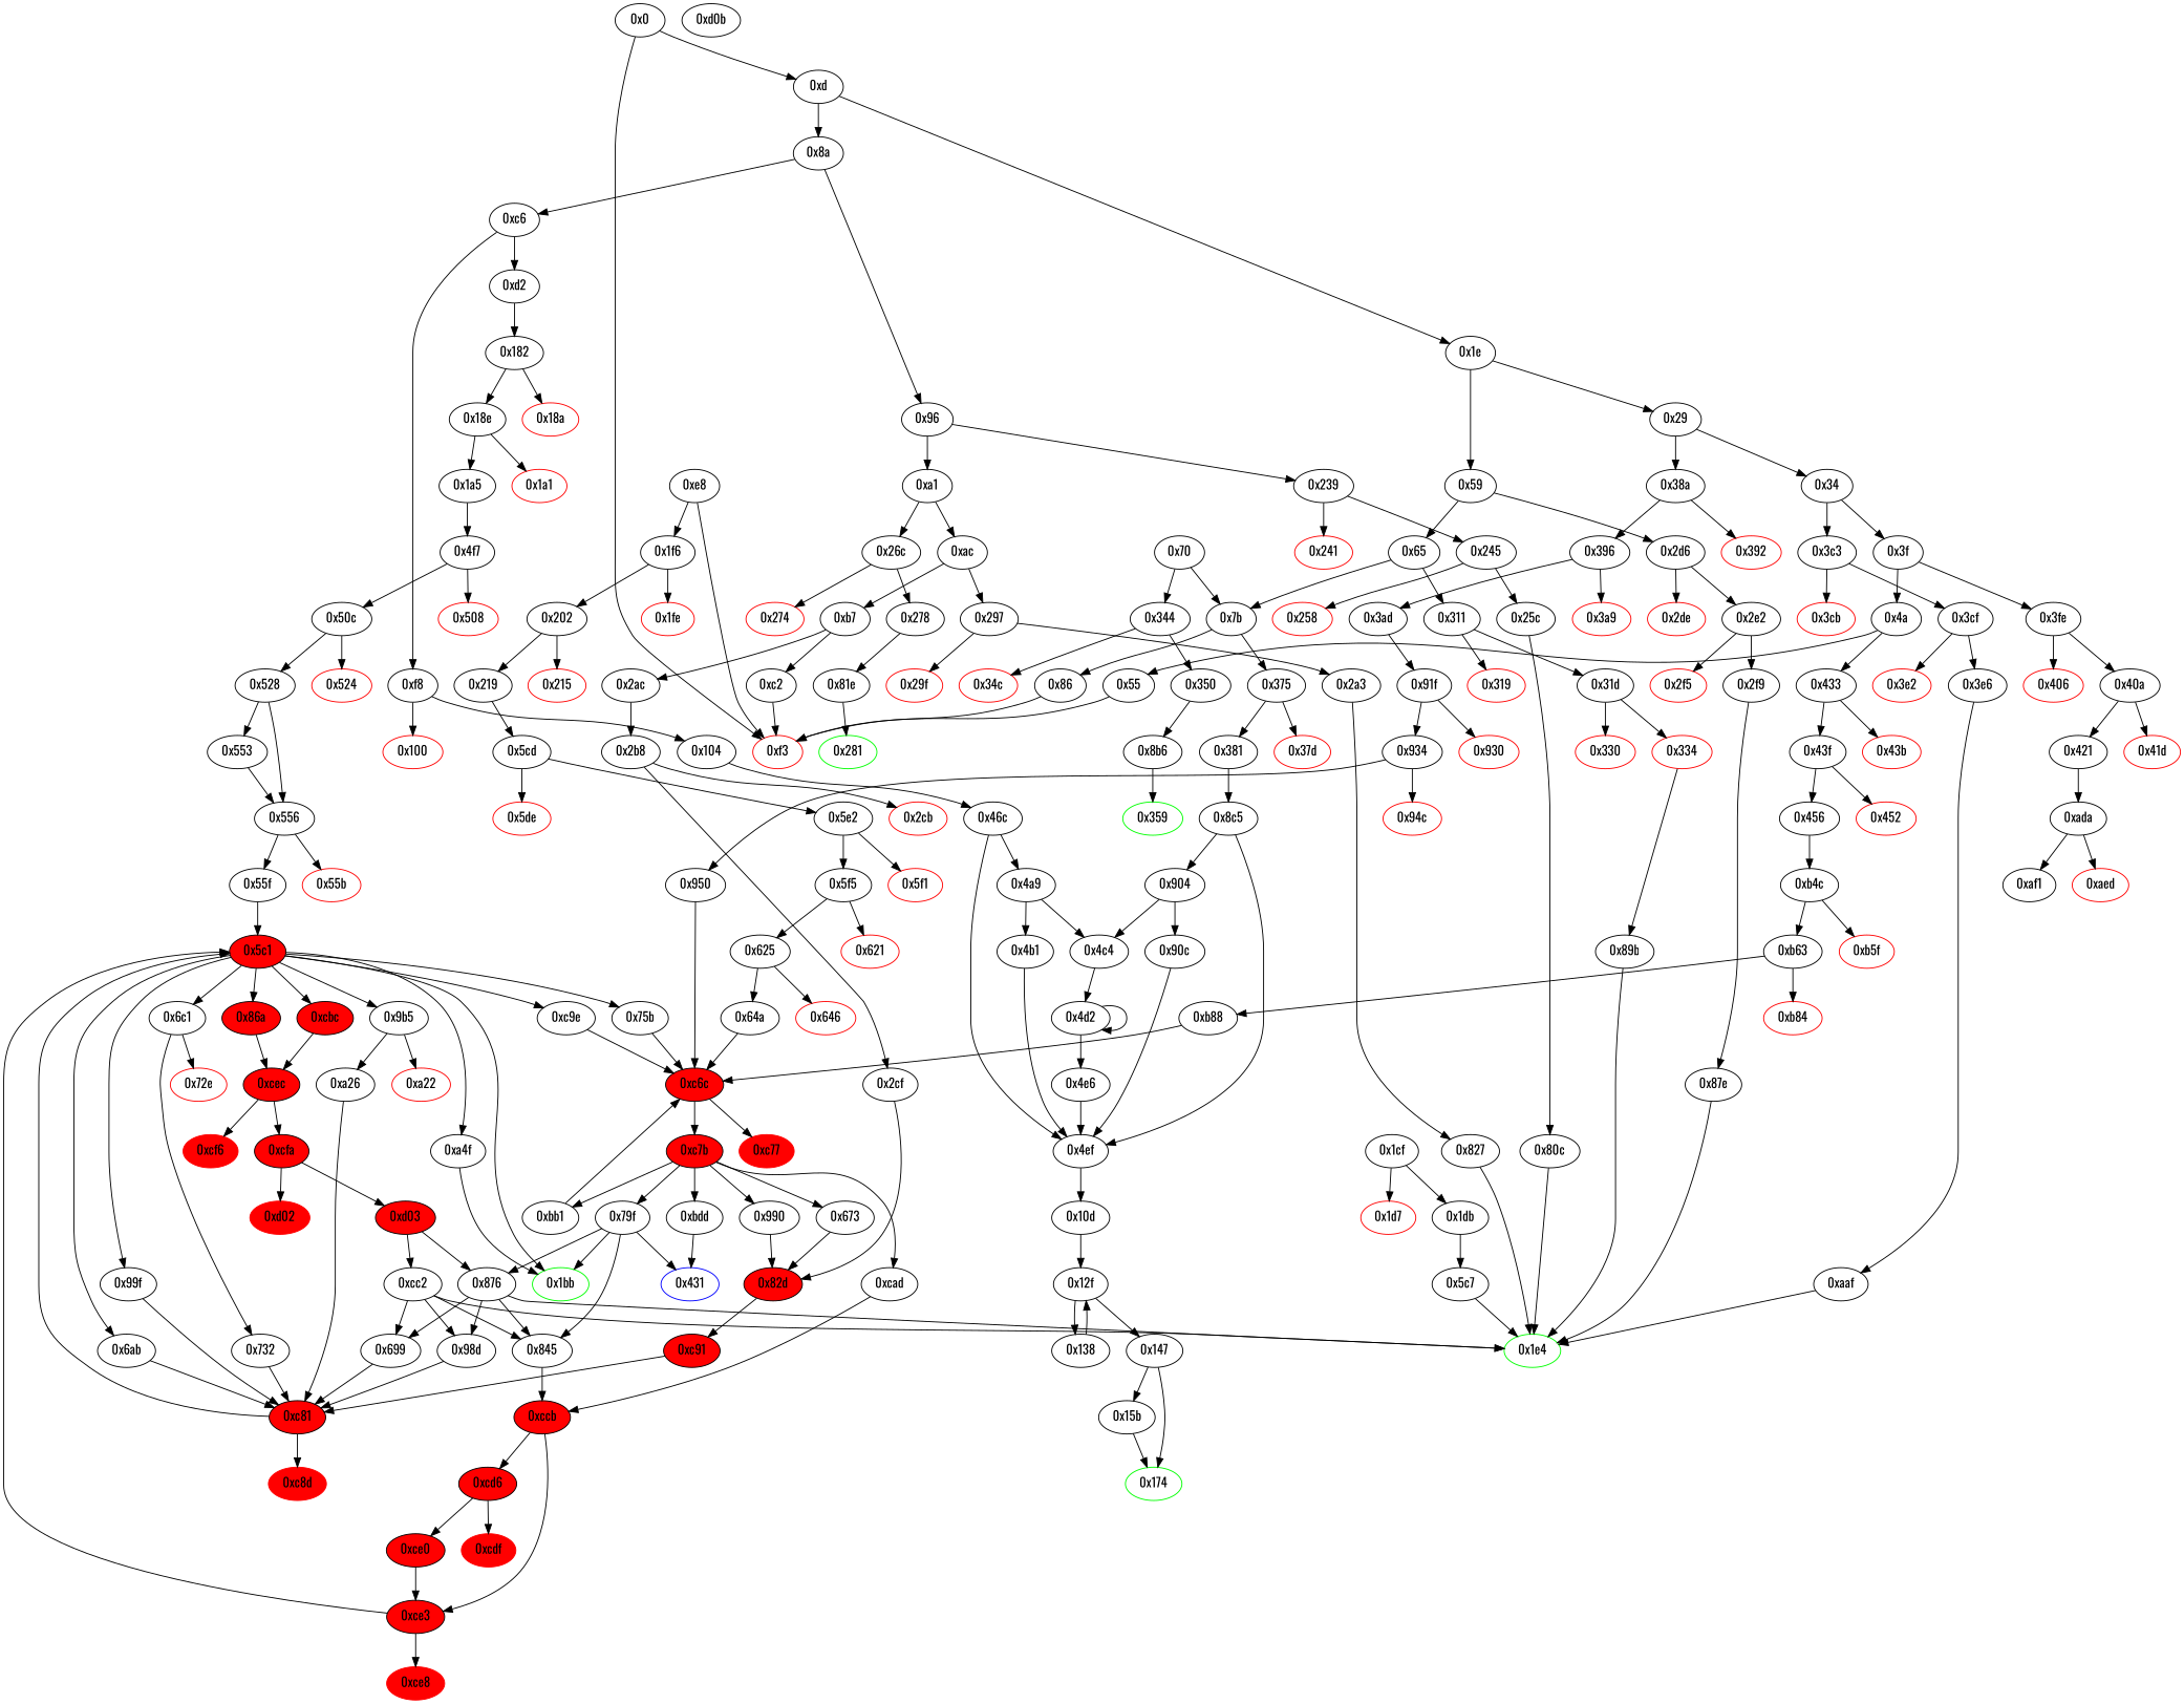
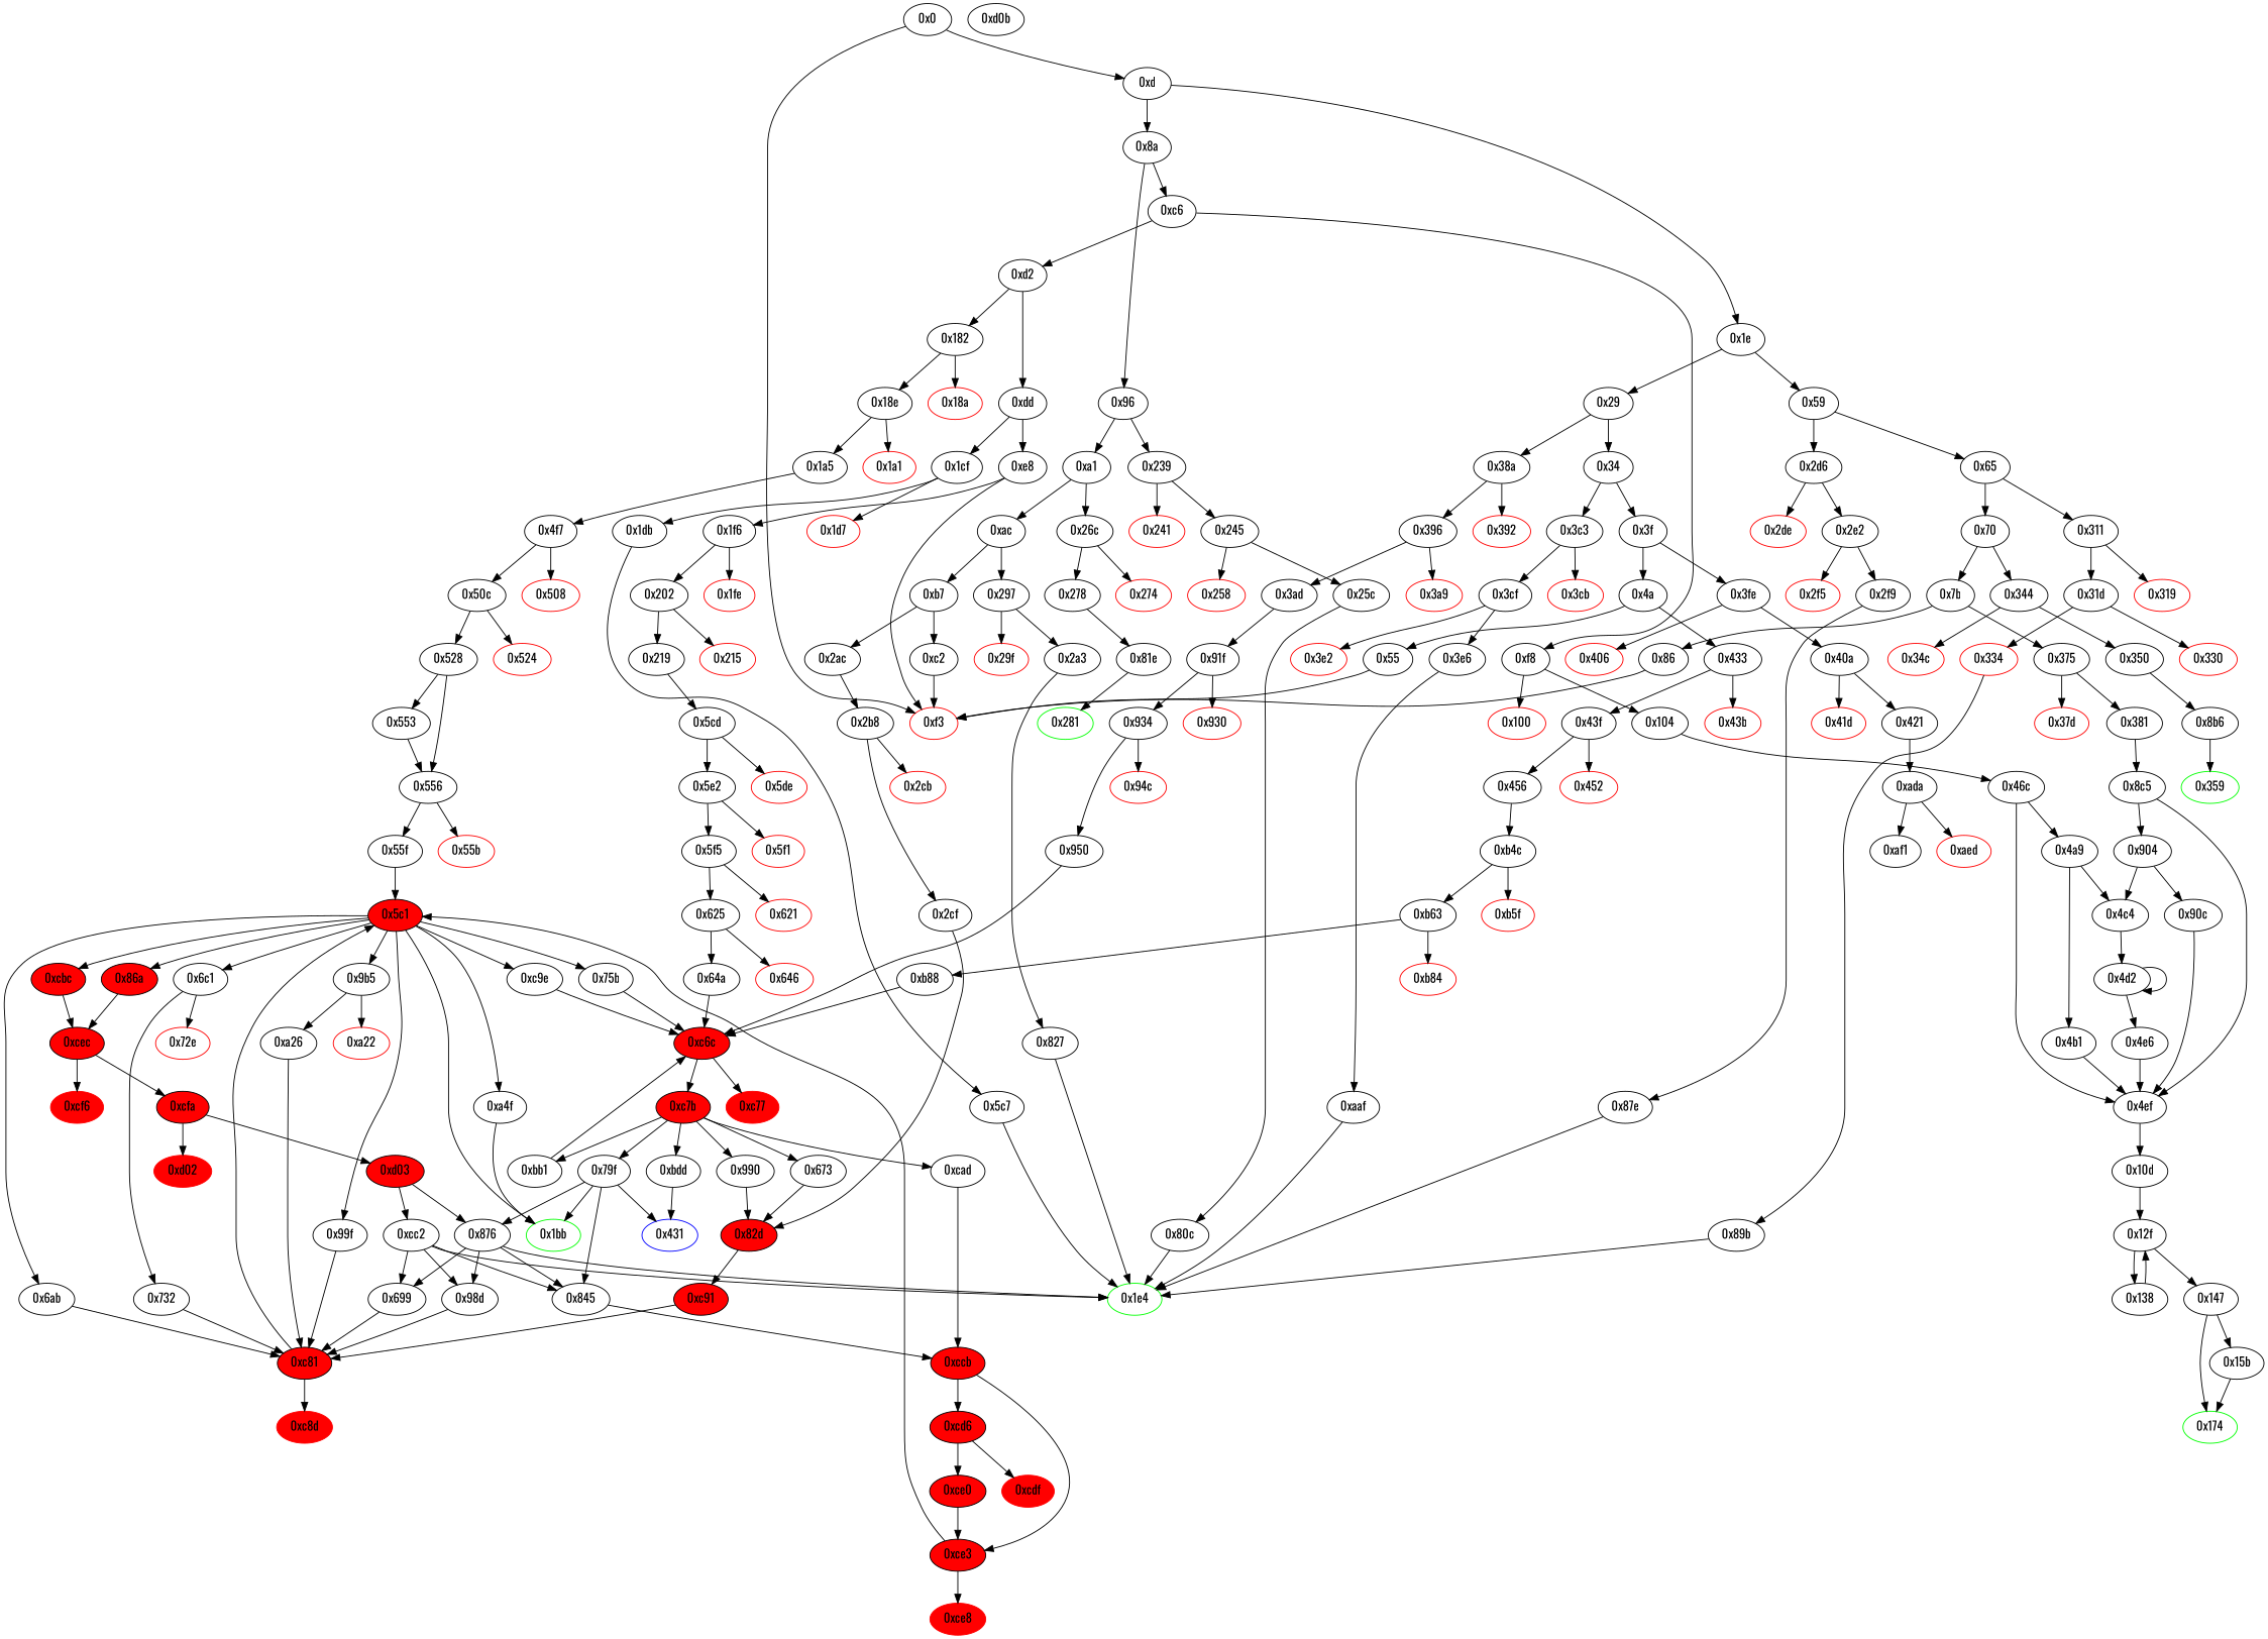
  digraph {
    fontname=Oswald
    node [fillcolor=white fontname=Oswald style=filled]
    edge [fontname=Oswald]
    "0x18e"
    "0x1a5"
    "0x1a1" [color=red]
    "0x4f7"
    "0xc77" [color=red fillcolor=red]
    "0x94c" [color=red]
    "0x59"
    "0x65"
    "0x2d6"
    "0x70"
    "0x311"
    "0x2e2"
    "0x2de" [color=red]
    "0xc6c" [fillcolor=red]
    "0xbb1"
    "0xc7b" [fillcolor=red]
    "0xf3" [color=red]
    "0xaed" [color=red]
    "0x2cb" [color=red]
    "0x1d7" [color=red]
    "0x2f5" [color=red]
    "0x319" [color=red]
    "0x392" [color=red]
    "0x2f9"
    "0x87e"
    "0x3cb" [color=red]
    "0x241" [color=red]
    "0x5f1" [color=red]
    "0x5e2"
    "0x5f5"
    "0x625"
    "0x621" [color=red]
    "0x1e4" [color=green]
    "0x89b"
    "0xc81" [fillcolor=red]
    "0x699"
    "0x5c1" [fillcolor=red]
    "0xc8d" [color=red fillcolor=red]
    "0xa22" [color=red]
    "0x508" [color=red]
    "0x50c"
    "0x528"
    "0x524" [color=red]
    "0x82d" [fillcolor=red]
    "0xc91" [fillcolor=red]
    "0x344"
    "0x7b"
    "0x31d"
    "0xce3" [fillcolor=red]
    "0xce8" [color=red fillcolor=red]
    "0x6ab"
    "0xa4f"
    "0x1bb" [color=green]
    "0x75b"
    "0xc9e"
    "0xcbc" [fillcolor=red]
    "0x99f"
    "0x6c1"
    "0x9b5"
    "0x86a" [fillcolor=red]
    "0x274" [color=red]
    "0x46c"
    "0x4a9"
    "0x4ef"
    "0x4c4"
    "0x4b1"
    "0x10d"
    "0x72e" [color=red]
    "0x2ac"
    "0x2b8"
    "0x2cf"
    "0x646" [color=red]
    "0x934"
    "0x950"
    "0x4d2"
    "0x4e6"
    "0x41d" [color=red]
    "0xce0" [fillcolor=red]
    "0x86"
    "0x456"
    "0xb4c"
    "0xb63"
    "0xb5f" [color=red]
    "0x64a"
    "0x12f"
    "0x147"
    "0x138"
    "0x174" [color=green]
    "0x1f6"
    "0x202"
    "0x1fe" [color=red]
    "0x219"
    "0x215" [color=red]
    "0x239"
    "0x245"
    "0x25c"
    "0x258" [color=red]
    "0x29f" [color=red]
    "0x297"
    "0x2a3"
    "0x827"
    "0x359" [color=green]
    "0x8b6"
    "0x80c"
    "0x673"
    "0xd03" [fillcolor=red]
    "0xcc2"
    "0x876"
    "0x98d"
    "0x845"
    "0x5cd"
    "0x5de" [color=red]
    "0x334" [color=red]
    "0x3ad"
    "0x91f"
    "0x930" [color=red]
    "0xd02" [color=red fillcolor=red]
    "0xe8"
    "0x431" [color=blue]
    "0xbdd"
    "0x433"
    "0x43f"
    "0x43b" [color=red]
    "0x452" [color=red]
    "0x55b" [color=red]
    "0x3a9" [color=red]
    "0x406" [color=red]
    "0x3fe"
    "0x40a"
    "0x421"
    "0xb7"
    "0xc2"
    "0x34c" [color=red]
    "0x350"
    "0x375"
    "0x15b"
    "0x556"
    "0x553"
    "0x55f"
    "0x3f"
    "0x4a"
    "0x55"
    "0x34"
    "0x3c3"
    "0x3cf"
    "0x0"
    "0xd"
    "0x8a"
    "0x1e"
    "0xccb" [fillcolor=red]
    "0x18a" [color=red]
    "0xcd6" [fillcolor=red]
    "0xcdf" [color=red fillcolor=red]
    "0x5c7"
    "0x278"
    "0x81e"
    "0x281" [color=green]
    "0x1db"
    "0x96"
    "0xa1"
    "0xac"
    "0x26c"
    "0x182"
    "0x330" [color=red]
    "0xcec" [fillcolor=red]
    "0xcfa" [fillcolor=red]
    "0xcf6" [color=red fillcolor=red]
    "0xb84" [color=red]
    "0xb88"
    "0x1cf"
    "0x3e6"
    "0x3e2" [color=red]
    "0x100" [color=red]
    "0x732"
    "0x79f"
    n176 [label="0x990"]
    "0xcad"
    "0xd0b"
    "0x104"
    "0x904"
    "0x90c"
    "0xc6"
    "0xf8"
    "0xd2"
    "0x37d" [color=red]
    "0x381"
    "0x8c5"
    "0xa26"
+   "0xdd"
    "0xaaf"
    "0xada"
    "0xaf1"
    "0x29"
    "0x38a"
    "0x396"
    "0x18e" -> "0x1a5"
    "0x18e" -> "0x1a1"
    "0x1a5" -> "0x4f7"
    "0x4f7" -> "0x508"
    "0x4f7" -> "0x50c"
    "0x59" -> "0x65"
    "0x59" -> "0x2d6"
-   "0x65" -> "0x7b"
+   "0x65" -> "0x70"
    "0x65" -> "0x311"
    "0x2d6" -> "0x2e2"
    "0x2d6" -> "0x2de"
    "0x70" -> "0x344"
    "0x70" -> "0x7b"
    "0x311" -> "0x319"
    "0x311" -> "0x31d"
    "0x2e2" -> "0x2f5"
    "0x2e2" -> "0x2f9"
    "0xc6c" -> "0xc77"
    "0xc6c" -> "0xc7b"
    "0xbb1" -> "0xc6c"
    "0xc7b" -> "0xbb1"
    "0xc7b" -> "0x673"
    "0xc7b" -> "0xbdd"
    "0xc7b" -> "0x79f"
    "0xc7b" -> n176
    "0xc7b" -> "0xcad"
    "0x2f9" -> "0x87e"
    "0x87e" -> "0x1e4"
    "0x5e2" -> "0x5f1"
    "0x5e2" -> "0x5f5"
    "0x5f5" -> "0x625"
    "0x5f5" -> "0x621"
    "0x625" -> "0x646"
    "0x625" -> "0x64a"
    "0x89b" -> "0x1e4"
    "0xc81" -> "0x5c1"
    "0xc81" -> "0xc8d"
    "0x699" -> "0xc81"
    "0x5c1" -> "0x6ab"
    "0x5c1" -> "0xa4f"
    "0x5c1" -> "0x1bb"
    "0x5c1" -> "0x75b"
    "0x5c1" -> "0xc9e"
    "0x5c1" -> "0xcbc"
    "0x5c1" -> "0x99f"
    "0x5c1" -> "0x6c1"
    "0x5c1" -> "0x9b5"
    "0x5c1" -> "0x86a"
    "0x50c" -> "0x528"
    "0x50c" -> "0x524"
    "0x528" -> "0x556"
    "0x528" -> "0x553"
    "0x82d" -> "0xc91"
    "0xc91" -> "0xc81"
    "0x344" -> "0x34c"
    "0x344" -> "0x350"
    "0x7b" -> "0x86"
    "0x7b" -> "0x375"
    "0x31d" -> "0x334"
    "0x31d" -> "0x330"
    "0xce3" -> "0x5c1"
    "0xce3" -> "0xce8"
    "0x6ab" -> "0xc81"
    "0xa4f" -> "0x1bb"
    "0x75b" -> "0xc6c"
    "0xc9e" -> "0xc6c"
    "0xcbc" -> "0xcec"
    "0x99f" -> "0xc81"
    "0x6c1" -> "0x72e"
    "0x6c1" -> "0x732"
    "0x9b5" -> "0xa22"
    "0x9b5" -> "0xa26"
    "0x86a" -> "0xcec"
    "0x46c" -> "0x4a9"
    "0x46c" -> "0x4ef"
    "0x4a9" -> "0x4c4"
    "0x4a9" -> "0x4b1"
    "0x4ef" -> "0x10d"
    "0x4c4" -> "0x4d2"
    "0x4b1" -> "0x4ef"
    "0x10d" -> "0x12f"
    "0x2ac" -> "0x2b8"
    "0x2b8" -> "0x2cb"
    "0x2b8" -> "0x2cf"
    "0x2cf" -> "0x82d"
    "0x934" -> "0x94c"
    "0x934" -> "0x950"
    "0x950" -> "0xc6c"
    "0x4d2" -> "0x4d2"
    "0x4d2" -> "0x4e6"
    "0x4e6" -> "0x4ef"
    "0xce0" -> "0xce3"
    "0x86" -> "0xf3"
    "0x456" -> "0xb4c"
    "0xb4c" -> "0xb63"
    "0xb4c" -> "0xb5f"
    "0xb63" -> "0xb84"
    "0xb63" -> "0xb88"
    "0x64a" -> "0xc6c"
    "0x12f" -> "0x147"
    "0x12f" -> "0x138"
    "0x147" -> "0x174"
    "0x147" -> "0x15b"
    "0x138" -> "0x12f"
    "0x1f6" -> "0x202"
    "0x1f6" -> "0x1fe"
    "0x202" -> "0x219"
    "0x202" -> "0x215"
    "0x219" -> "0x5cd"
    "0x239" -> "0x241"
    "0x239" -> "0x245"
    "0x245" -> "0x25c"
    "0x245" -> "0x258"
    "0x25c" -> "0x80c"
    "0x297" -> "0x29f"
    "0x297" -> "0x2a3"
    "0x2a3" -> "0x827"
    "0x827" -> "0x1e4"
    "0x8b6" -> "0x359"
    "0x80c" -> "0x1e4"
    "0x673" -> "0x82d"
    "0xd03" -> "0xcc2"
    "0xd03" -> "0x876"
    "0xcc2" -> "0x1e4"
    "0xcc2" -> "0x699"
    "0xcc2" -> "0x98d"
    "0xcc2" -> "0x845"
    "0x876" -> "0x1e4"
    "0x876" -> "0x699"
    "0x876" -> "0x98d"
    "0x876" -> "0x845"
    "0x98d" -> "0xc81"
    "0x845" -> "0xccb"
    "0x5cd" -> "0x5e2"
    "0x5cd" -> "0x5de"
    "0x334" -> "0x89b"
    "0x3ad" -> "0x91f"
    "0x91f" -> "0x934"
    "0x91f" -> "0x930"
    "0xe8" -> "0xf3"
    "0xe8" -> "0x1f6"
    "0xbdd" -> "0x431"
    "0x433" -> "0x43f"
    "0x433" -> "0x43b"
    "0x43f" -> "0x456"
    "0x43f" -> "0x452"
    "0x3fe" -> "0x406"
    "0x3fe" -> "0x40a"
    "0x40a" -> "0x41d"
    "0x40a" -> "0x421"
    "0x421" -> "0xada"
    "0xb7" -> "0x2ac"
    "0xb7" -> "0xc2"
    "0xc2" -> "0xf3"
    "0x350" -> "0x8b6"
    "0x375" -> "0x37d"
    "0x375" -> "0x381"
    "0x15b" -> "0x174"
    "0x556" -> "0x55b"
    "0x556" -> "0x55f"
    "0x553" -> "0x556"
    "0x55f" -> "0x5c1"
    "0x3f" -> "0x3fe"
    "0x3f" -> "0x4a"
    "0x4a" -> "0x433"
    "0x4a" -> "0x55"
    "0x55" -> "0xf3"
    "0x34" -> "0x3f"
    "0x34" -> "0x3c3"
    "0x3c3" -> "0x3cb"
    "0x3c3" -> "0x3cf"
    "0x3cf" -> "0x3e6"
    "0x3cf" -> "0x3e2"
    "0x0" -> "0xf3"
    "0x0" -> "0xd"
    "0xd" -> "0x8a"
    "0xd" -> "0x1e"
    "0x8a" -> "0x96"
    "0x8a" -> "0xc6"
    "0x1e" -> "0x59"
    "0x1e" -> "0x29"
    "0xccb" -> "0xce3"
    "0xccb" -> "0xcd6"
    "0xcd6" -> "0xce0"
    "0xcd6" -> "0xcdf"
    "0x5c7" -> "0x1e4"
    "0x278" -> "0x81e"
    "0x81e" -> "0x281"
    "0x1db" -> "0x5c7"
    "0x96" -> "0x239"
    "0x96" -> "0xa1"
    "0xa1" -> "0xac"
    "0xa1" -> "0x26c"
    "0xac" -> "0x297"
    "0xac" -> "0xb7"
    "0x26c" -> "0x274"
    "0x26c" -> "0x278"
    "0x182" -> "0x18e"
    "0x182" -> "0x18a"
    "0xcec" -> "0xcfa"
    "0xcec" -> "0xcf6"
    "0xcfa" -> "0xd03"
    "0xcfa" -> "0xd02"
    "0xb88" -> "0xc6c"
    "0x1cf" -> "0x1d7"
    "0x1cf" -> "0x1db"
    "0x3e6" -> "0xaaf"
    "0x732" -> "0xc81"
    "0x79f" -> "0x1bb"
    "0x79f" -> "0x876"
    "0x79f" -> "0x845"
    "0x79f" -> "0x431"
    n176 -> "0x82d"
    "0xcad" -> "0xccb"
    "0x104" -> "0x46c"
    "0x904" -> "0x4c4"
    "0x904" -> "0x90c"
    "0x90c" -> "0x4ef"
    "0xc6" -> "0xf8"
    "0xc6" -> "0xd2"
    "0xf8" -> "0x100"
    "0xf8" -> "0x104"
    "0xd2" -> "0x182"
+   "0xd2" -> "0xdd"
    "0x381" -> "0x8c5"
    "0x8c5" -> "0x4ef"
    "0x8c5" -> "0x904"
    "0xa26" -> "0xc81"
+   "0xdd" -> "0xe8"
+   "0xdd" -> "0x1cf"
    "0xaaf" -> "0x1e4"
    "0xada" -> "0xaed"
    "0xada" -> "0xaf1"
    "0x29" -> "0x34"
    "0x29" -> "0x38a"
    "0x38a" -> "0x392"
    "0x38a" -> "0x396"
    "0x396" -> "0x3ad"
    "0x396" -> "0x3a9"
  }
